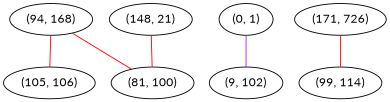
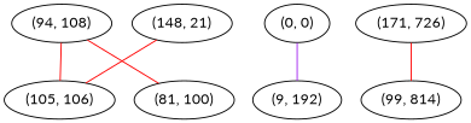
  graph {
    fontname=Lato
    node [fontname=Lato]
    edge [color=red fontname=Lato weight=1]
-   "(94, 108)" [label="(94, 168)"]
+   "(94, 108)"
    "(105, 106)"
    "(81, 100)"
-   "(0, 0)" [label="(0, 1)"]
-   "(9, 102)"
+   "(0, 0)"
+   "(9, 102)" [label="(9, 192)"]
    n6 [label="(171, 726)"]
-   "(99, 114)"
+   "(99, 114)" [label="(99, 814)"]
    "(148, 21)"
    "(94, 108)" -- "(105, 106)"
    "(94, 108)" -- "(81, 100)"
    "(0, 0)" -- "(9, 102)" [color=purple weight=4]
    n6 -- "(99, 114)"
-   "(148, 21)" -- "(81, 100)"
+   "(148, 21)" -- "(105, 106)"
  }
